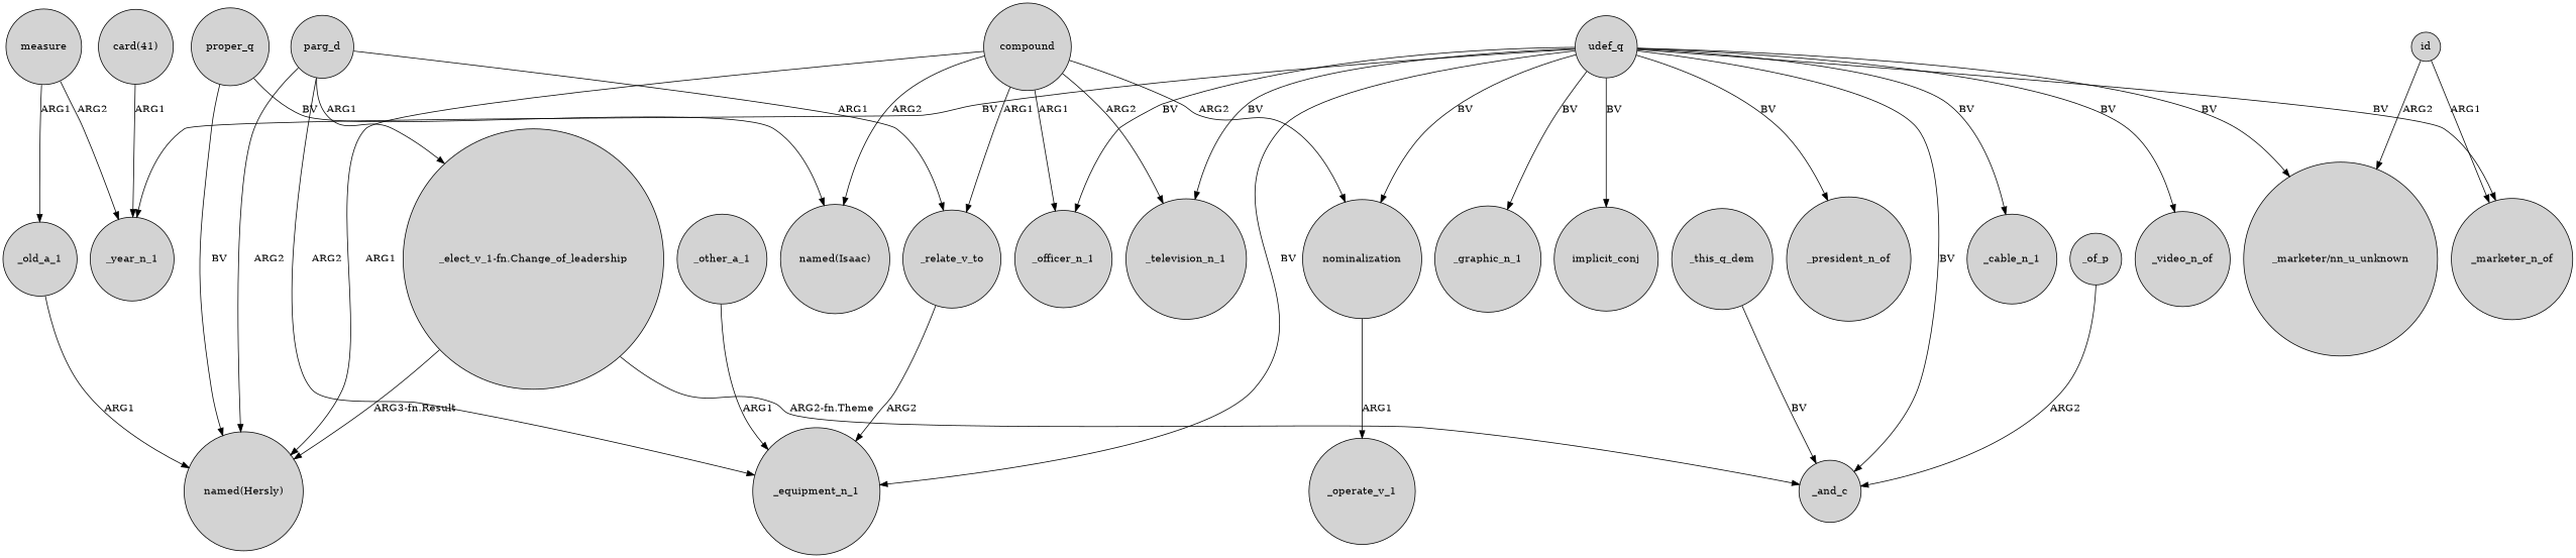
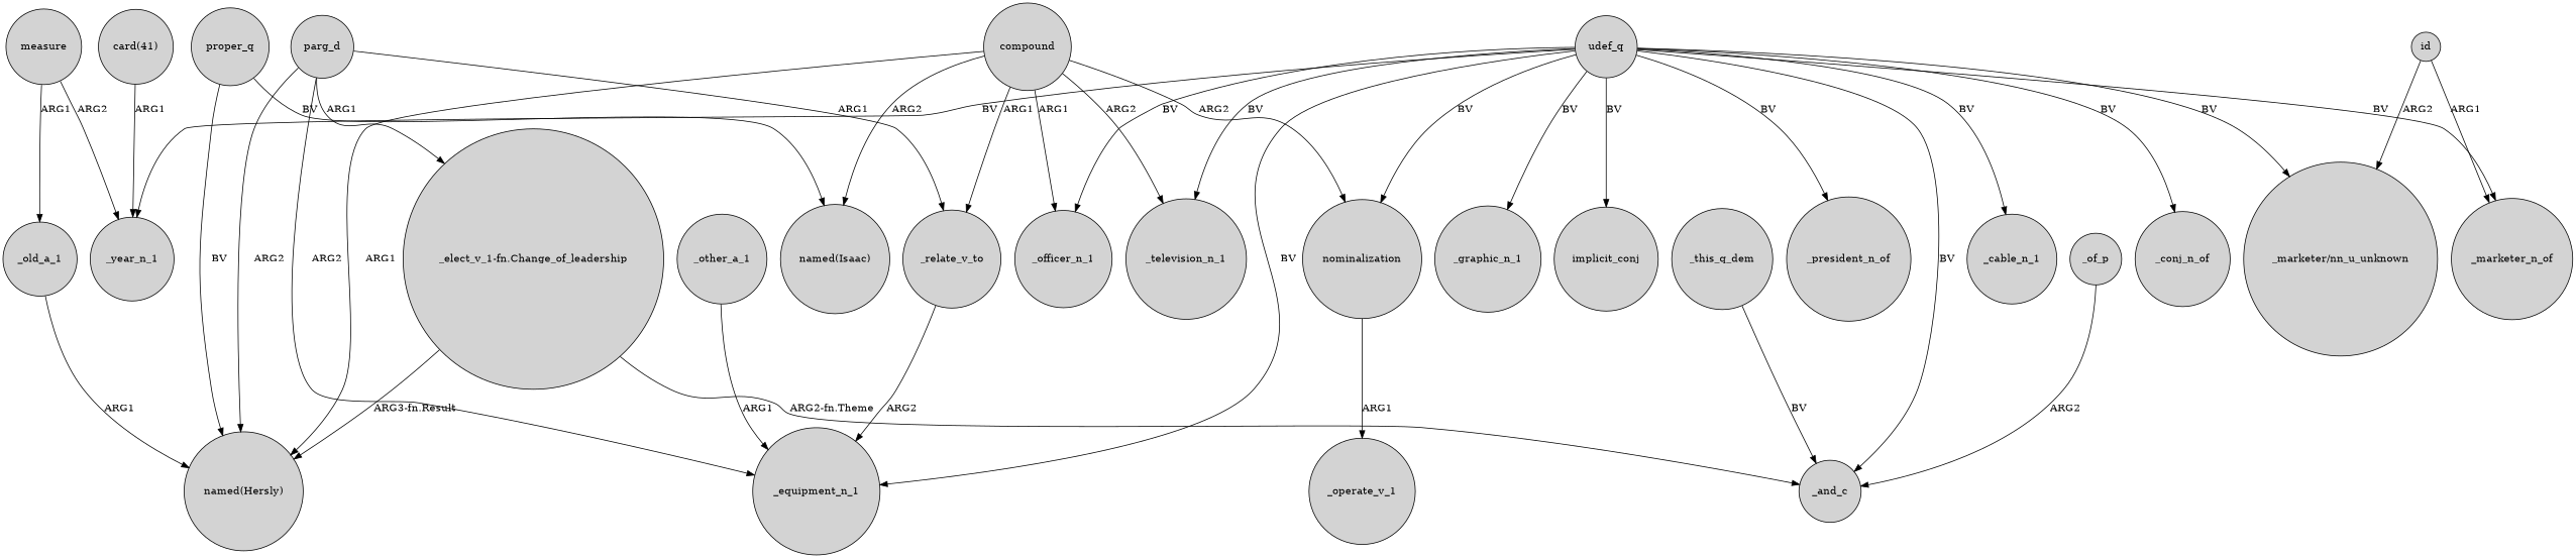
  digraph {
    node [shape=circle style=filled]
    "card(41)"
    _year_n_1
    udef_q
    _equipment_n_1
    nominalization
    _television_n_1
    "_marketer/nn_u_unknown"
    _and_c
    n9 [label=_marketer_n_of]
    _graphic_n_1
    implicit_conj
    _officer_n_1
    _president_n_of
    _cable_n_1
-   _video_n_of
+   _video_n_of [label=_conj_n_of]
    _operate_v_1
    measure
    _old_a_1
    "named(Hersly)"
    compound
    _relate_v_to
    "named(Isaac)"
    parg_d
    "_elect_v_1-fn.Change_of_leadership"
    _of_p
    id
    _other_a_1
    _this_q_dem
    proper_q
    "card(41)" -> _year_n_1 [label=ARG1]
    udef_q -> _year_n_1 [label=BV]
    udef_q -> _equipment_n_1 [label=BV]
    udef_q -> nominalization [label=BV]
    udef_q -> _television_n_1 [label=BV]
    udef_q -> "_marketer/nn_u_unknown" [label=BV]
    udef_q -> _and_c [label=BV]
    udef_q -> n9 [label=BV]
    udef_q -> _graphic_n_1 [label=BV]
    udef_q -> implicit_conj [label=BV]
    udef_q -> _officer_n_1 [label=BV]
    udef_q -> _president_n_of [label=BV]
    udef_q -> _cable_n_1 [label=BV]
    udef_q -> _video_n_of [label=BV]
    nominalization -> _operate_v_1 [label=ARG1]
    measure -> _year_n_1 [label=ARG2]
    measure -> _old_a_1 [label=ARG1]
    _old_a_1 -> "named(Hersly)" [label=ARG1]
    compound -> nominalization [label=ARG2]
    compound -> _television_n_1 [label=ARG2]
    compound -> _officer_n_1 [label=ARG1]
    compound -> "named(Hersly)" [label=ARG1]
    compound -> _relate_v_to [label=ARG1]
    compound -> "named(Isaac)" [label=ARG2]
    _relate_v_to -> _equipment_n_1 [label=ARG2]
    parg_d -> _equipment_n_1 [label=ARG2]
    parg_d -> "named(Hersly)" [label=ARG2]
    parg_d -> _relate_v_to [label=ARG1]
    parg_d -> "_elect_v_1-fn.Change_of_leadership" [label=ARG1]
    "_elect_v_1-fn.Change_of_leadership" -> _and_c [label="ARG2-fn.Theme"]
    "_elect_v_1-fn.Change_of_leadership" -> "named(Hersly)" [label="ARG3-fn.Result"]
    _of_p -> _and_c [label=ARG2]
    id -> "_marketer/nn_u_unknown" [label=ARG2]
    id -> n9 [label=ARG1]
    _other_a_1 -> _equipment_n_1 [label=ARG1]
    _this_q_dem -> _and_c [label=BV]
    proper_q -> "named(Hersly)" [label=BV]
    proper_q -> "named(Isaac)" [label=BV]
  }
